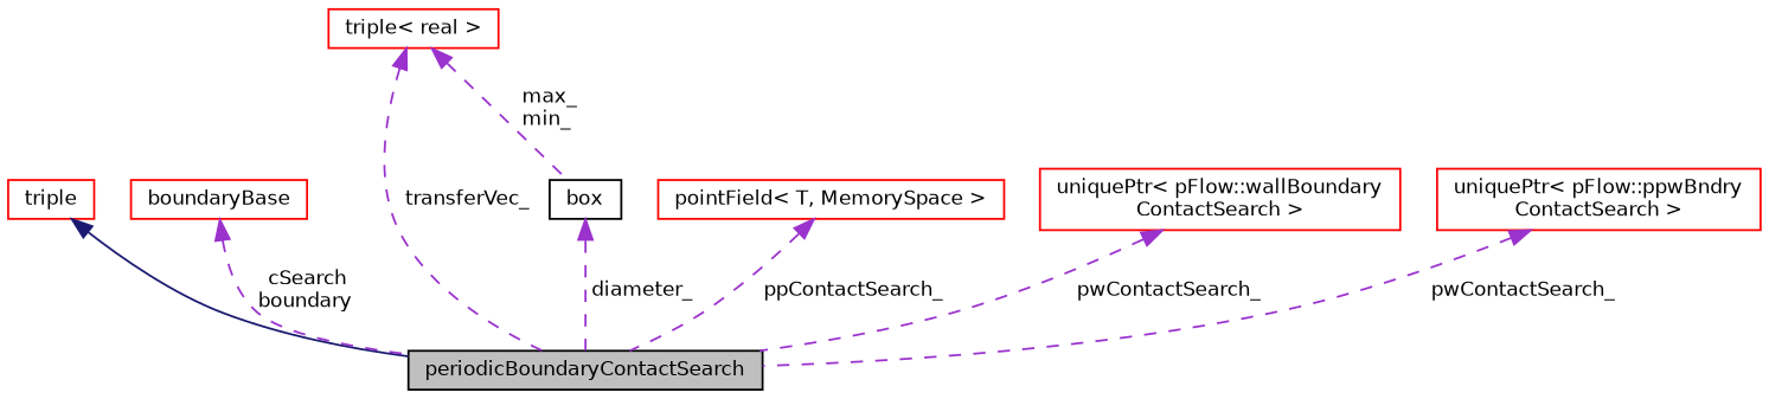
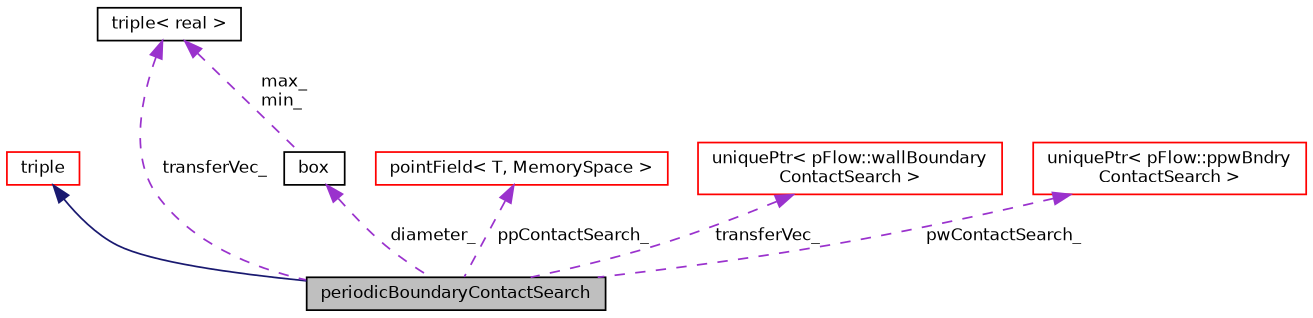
  digraph {
    rankdir=TB
    node [color=red fillcolor=white fontname=Helvetica fontsize=10 shape=record style=filled]
    edge [color=darkorchid3 dir=back fontname=Helvetica fontsize=10 labelfontname=Helvetica labelfontsize=10 style=dashed]
    n1 [color=black fillcolor=grey75 fontcolor=black height=0.2 label=periodicBoundaryContactSearch width=0.4]
    n2 [height=0.2 label=triple width=0.4]
-   n3 [height=0.2 label=boundaryBase width=0.4]
-   n4 [height=0.2 label="triple\< real \>" width=0.4]
+   n4 [color=black height=0.2 label="triple\< real \>" width=0.4]
    n5 [color=black height=0.2 label=box width=0.4]
    n6 [height=0.2 label="pointField\< T, MemorySpace \>" width=0.4]
    n7 [height=0.2 label="uniquePtr\< pFlow::wallBoundary\lContactSearch \>" width=0.4]
    n8 [height=0.2 label="uniquePtr\< pFlow::ppwBndry\lContactSearch \>" width=0.4]
    n2 -> n1 [color=midnightblue style=solid]
-   n3 -> n1 [label=" cSearch\nboundary"]
    n4 -> n1 [label=" transferVec_"]
    n4 -> n5 [label=" max_\nmin_"]
    n5 -> n1 [label=" diameter_"]
    n6 -> n1 [label=" ppContactSearch_"]
-   n7 -> n1 [label=" pwContactSearch_"]
+   n7 -> n1 [label=" transferVec_"]
    n8 -> n1 [label=" pwContactSearch_"]
  }
